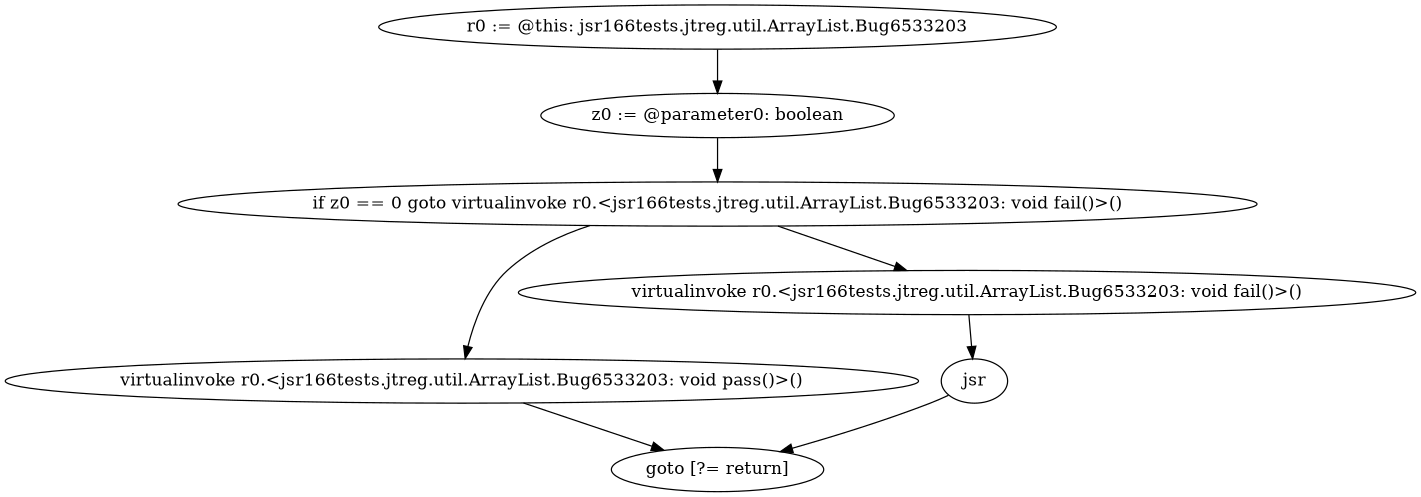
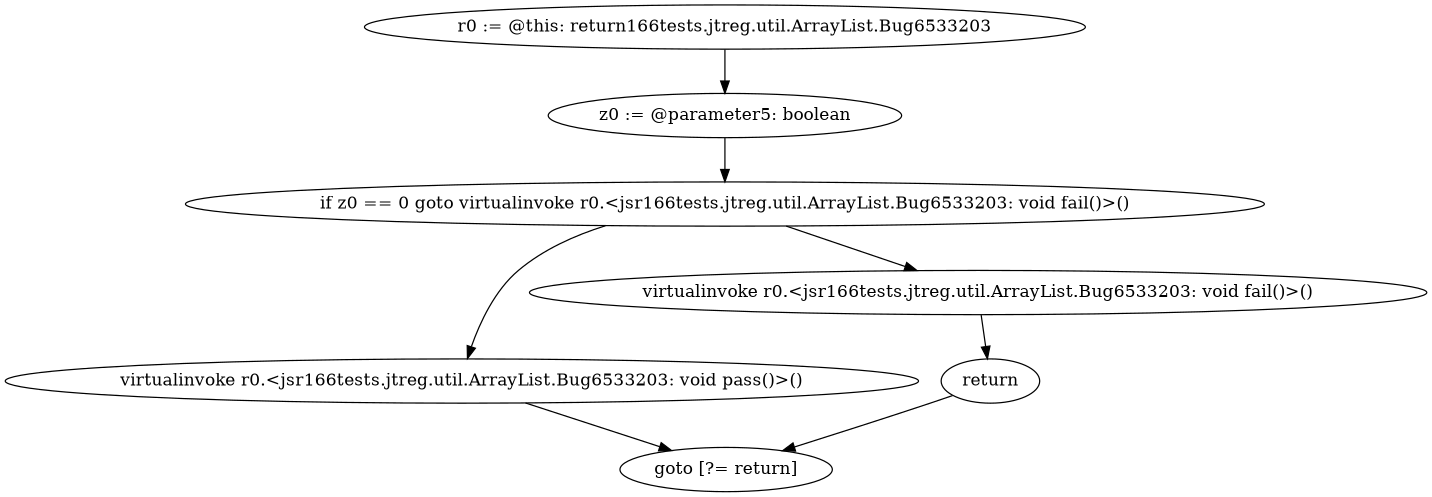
  digraph {
-   "r0 := @this: jsr166tests.jtreg.util.ArrayList.Bug6533203"
-   "z0 := @parameter0: boolean"
+   "r0 := @this: jsr166tests.jtreg.util.ArrayList.Bug6533203" [label="r0 := @this: return166tests.jtreg.util.ArrayList.Bug6533203"]
+   "z0 := @parameter0: boolean" [label="z0 := @parameter5: boolean"]
    "if z0 == 0 goto virtualinvoke r0.<jsr166tests.jtreg.util.ArrayList.Bug6533203: void fail()>()"
    "virtualinvoke r0.<jsr166tests.jtreg.util.ArrayList.Bug6533203: void pass()>()"
    "virtualinvoke r0.<jsr166tests.jtreg.util.ArrayList.Bug6533203: void fail()>()"
    "goto [?= return]"
-   return [label=jsr]
+   return
    "r0 := @this: jsr166tests.jtreg.util.ArrayList.Bug6533203" -> "z0 := @parameter0: boolean"
    "z0 := @parameter0: boolean" -> "if z0 == 0 goto virtualinvoke r0.<jsr166tests.jtreg.util.ArrayList.Bug6533203: void fail()>()"
    "if z0 == 0 goto virtualinvoke r0.<jsr166tests.jtreg.util.ArrayList.Bug6533203: void fail()>()" -> "virtualinvoke r0.<jsr166tests.jtreg.util.ArrayList.Bug6533203: void pass()>()"
    "if z0 == 0 goto virtualinvoke r0.<jsr166tests.jtreg.util.ArrayList.Bug6533203: void fail()>()" -> "virtualinvoke r0.<jsr166tests.jtreg.util.ArrayList.Bug6533203: void fail()>()"
    "virtualinvoke r0.<jsr166tests.jtreg.util.ArrayList.Bug6533203: void pass()>()" -> "goto [?= return]"
    "virtualinvoke r0.<jsr166tests.jtreg.util.ArrayList.Bug6533203: void fail()>()" -> return
    return -> "goto [?= return]"
  }
